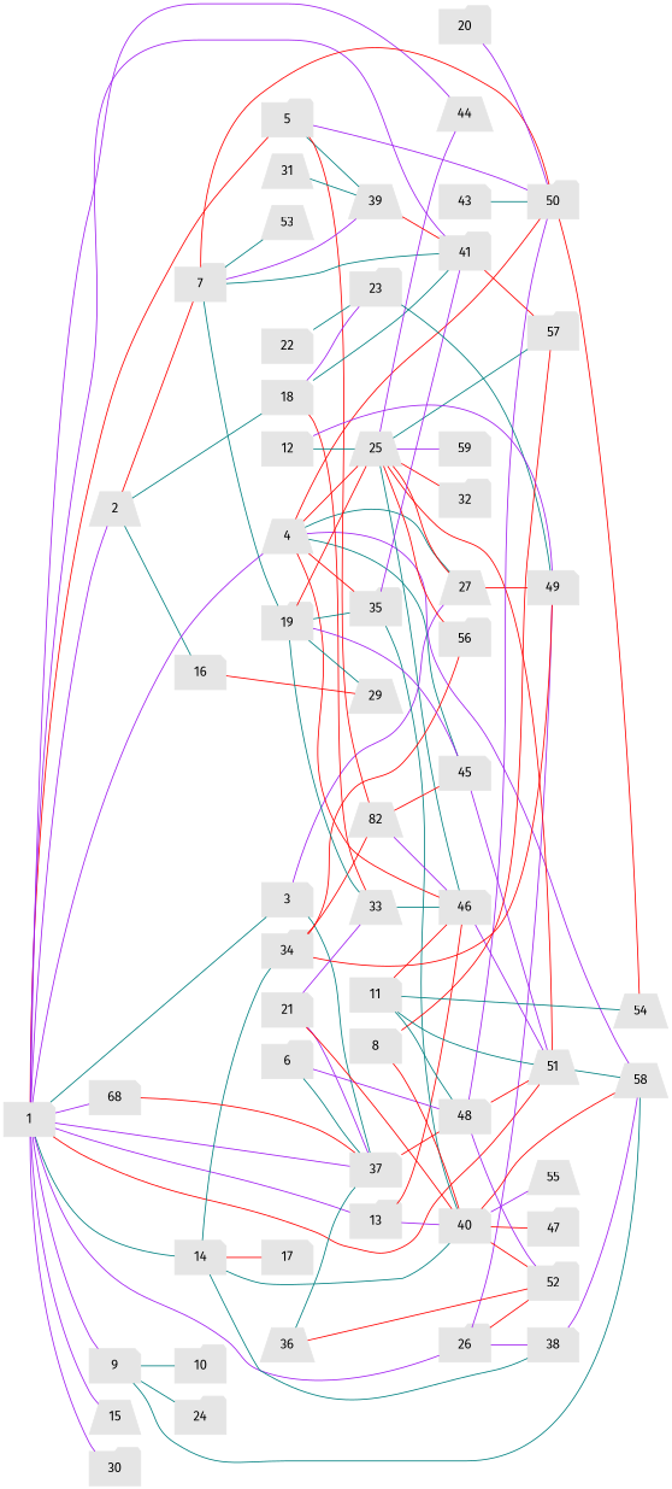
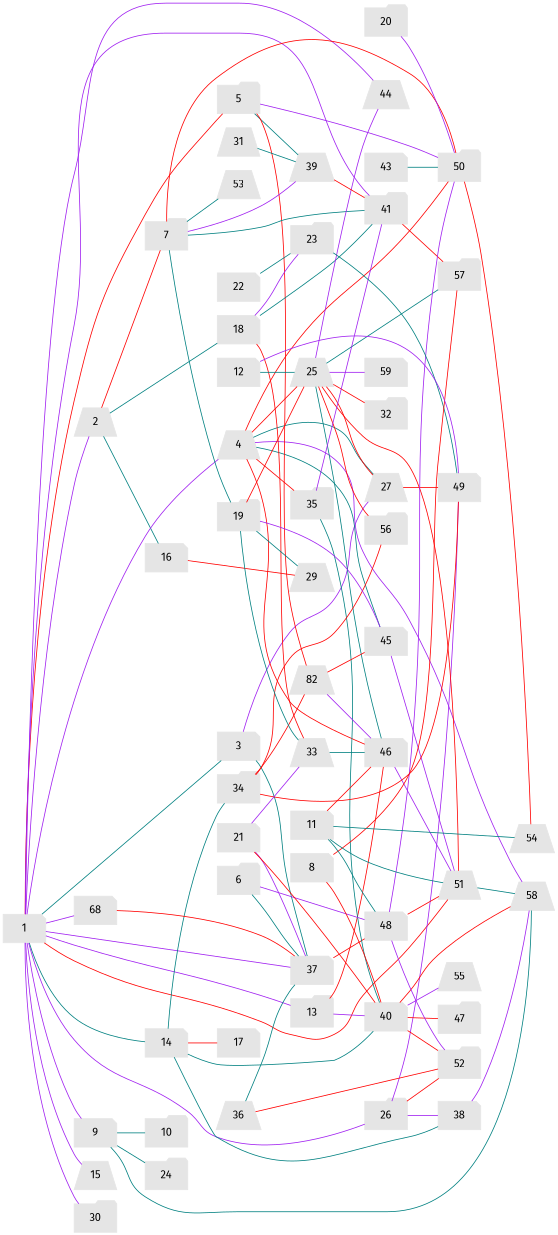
  graph {
    fontname="Fira Sans"
    rankdir=LR
    node [color=gray90 fontname="Fira Sans" shape=note style=filled]
    edge [color=red fontname="Fira Sans" weight=1.0]
    2 [shape=trapezium]
    1
    3
    4 [shape=trapezium]
    5 [shape=folder]
    9
    13 [shape=folder]
    14
    15 [shape=trapezium]
    26 [shape=folder]
    n11 [label=68]
    30 [shape=folder]
    37
    41 [shape=folder]
    44 [shape=trapezium]
    51 [shape=trapezium]
    7 [shape=folder]
    16
    18
    27 [shape=trapezium]
    25 [shape=trapezium]
    35 [shape=folder]
    45
    46
    50 [shape=folder]
    58 [shape=trapezium]
    39 [shape=trapezium]
    n28 [label=82 shape=trapezium]
    10 [shape=folder]
    24 [shape=folder]
    40
    17
    34 [shape=folder]
    38
    49
    52 [shape=folder]
    48
    57 [shape=folder]
    19 [shape=folder]
    53 [shape=trapezium]
    29 [shape=trapezium]
    23 [shape=folder]
    33 [shape=trapezium]
    32 [shape=folder]
    56 [shape=folder]
    59
    54 [shape=trapezium]
    6 [shape=folder]
    8
    47 [shape=folder]
    55 [shape=trapezium]
    11
    12
    20 [shape=folder]
    21
    22
    31 [shape=trapezium]
    36 [shape=trapezium]
    43
    2 -- 7
    2 -- 16 [color=teal]
    2 -- 18 [color=teal]
    1 -- 2 [color=purple]
    1 -- 3 [color=teal]
    1 -- 4 [color=purple weight=2.0]
    1 -- 5
    1 -- 9 [color=purple]
    1 -- 13 [color=purple]
    1 -- 14 [color=teal]
    1 -- 15 [color=purple]
    1 -- 26 [color=purple]
    1 -- n11 [color=purple]
    1 -- 30 [color=purple]
    1 -- 37 [color=purple]
    1 -- 41 [color=purple]
    1 -- 44 [color=purple]
    1 -- 51
    3 -- 37 [color=teal]
    3 -- 27 [color=purple]
    4 -- 27 [color=teal]
    4 -- 25
    4 -- 35
    4 -- 45 [color=teal]
    4 -- 46
    4 -- 50
    4 -- 58 [color=purple weight=2.0]
    5 -- 50 [color=purple]
    5 -- 39 [color=teal]
    5 -- n28
    9 -- 58 [color=teal]
    9 -- 10 [color=teal]
    9 -- 24 [color=teal]
    13 -- 46
    13 -- 40 [color=purple]
    14 -- 40 [color=teal]
    14 -- 17
    14 -- 34 [color=teal]
    14 -- 38 [color=teal]
    26 -- 38 [color=purple]
    26 -- 49 [color=purple]
    26 -- 52
    n11 -- 37
    37 -- 48
    41 -- 57
    51 -- 58 [color=teal]
    7 -- 41 [color=teal]
    7 -- 50
    7 -- 39 [color=purple]
    7 -- 19 [color=teal]
    7 -- 53 [color=teal]
    16 -- 29
    18 -- 41 [color=teal]
    18 -- 23 [color=purple]
    18 -- 33
    27 -- 49
    25 -- 44 [color=purple]
    25 -- 51
    25 -- 27
    25 -- 46 [color=teal]
    25 -- 57 [color=teal]
    25 -- 32
    25 -- 56
    25 -- 59 [color=purple]
    35 -- 41 [color=purple]
    35 -- 40 [color=teal]
    45 -- 51 [color=purple]
    46 -- 51 [color=purple]
    50 -- 54
    39 -- 41
    n28 -- 45
    n28 -- 46 [color=purple]
    40 -- 58
    40 -- 52
    40 -- 47
    40 -- 55 [color=purple]
    34 -- n28
    34 -- 49
    34 -- 56
    38 -- 58 [color=purple]
    48 -- 51
    48 -- 50 [color=purple]
    48 -- 52 [color=purple]
    19 -- 25
-   19 -- 35 [color=teal]
    19 -- 45 [color=purple]
    19 -- 29 [color=teal]
    19 -- 33 [color=teal]
    23 -- 49 [color=teal]
    33 -- 46 [color=teal]
    6 -- 37 [color=teal]
    6 -- 48 [color=purple]
    8 -- 40
    8 -- 57
    11 -- 51 [color=teal]
    11 -- 46
    11 -- 48 [color=teal]
    11 -- 54 [color=teal]
    12 -- 25 [color=teal]
    12 -- 49 [color=purple]
    20 -- 50 [color=purple]
    21 -- 37 [color=purple]
    21 -- 40
    21 -- 33 [color=purple]
    22 -- 23 [color=teal]
    31 -- 39 [color=teal]
    36 -- 37 [color=teal]
    36 -- 52
    43 -- 50 [color=teal]
  }
